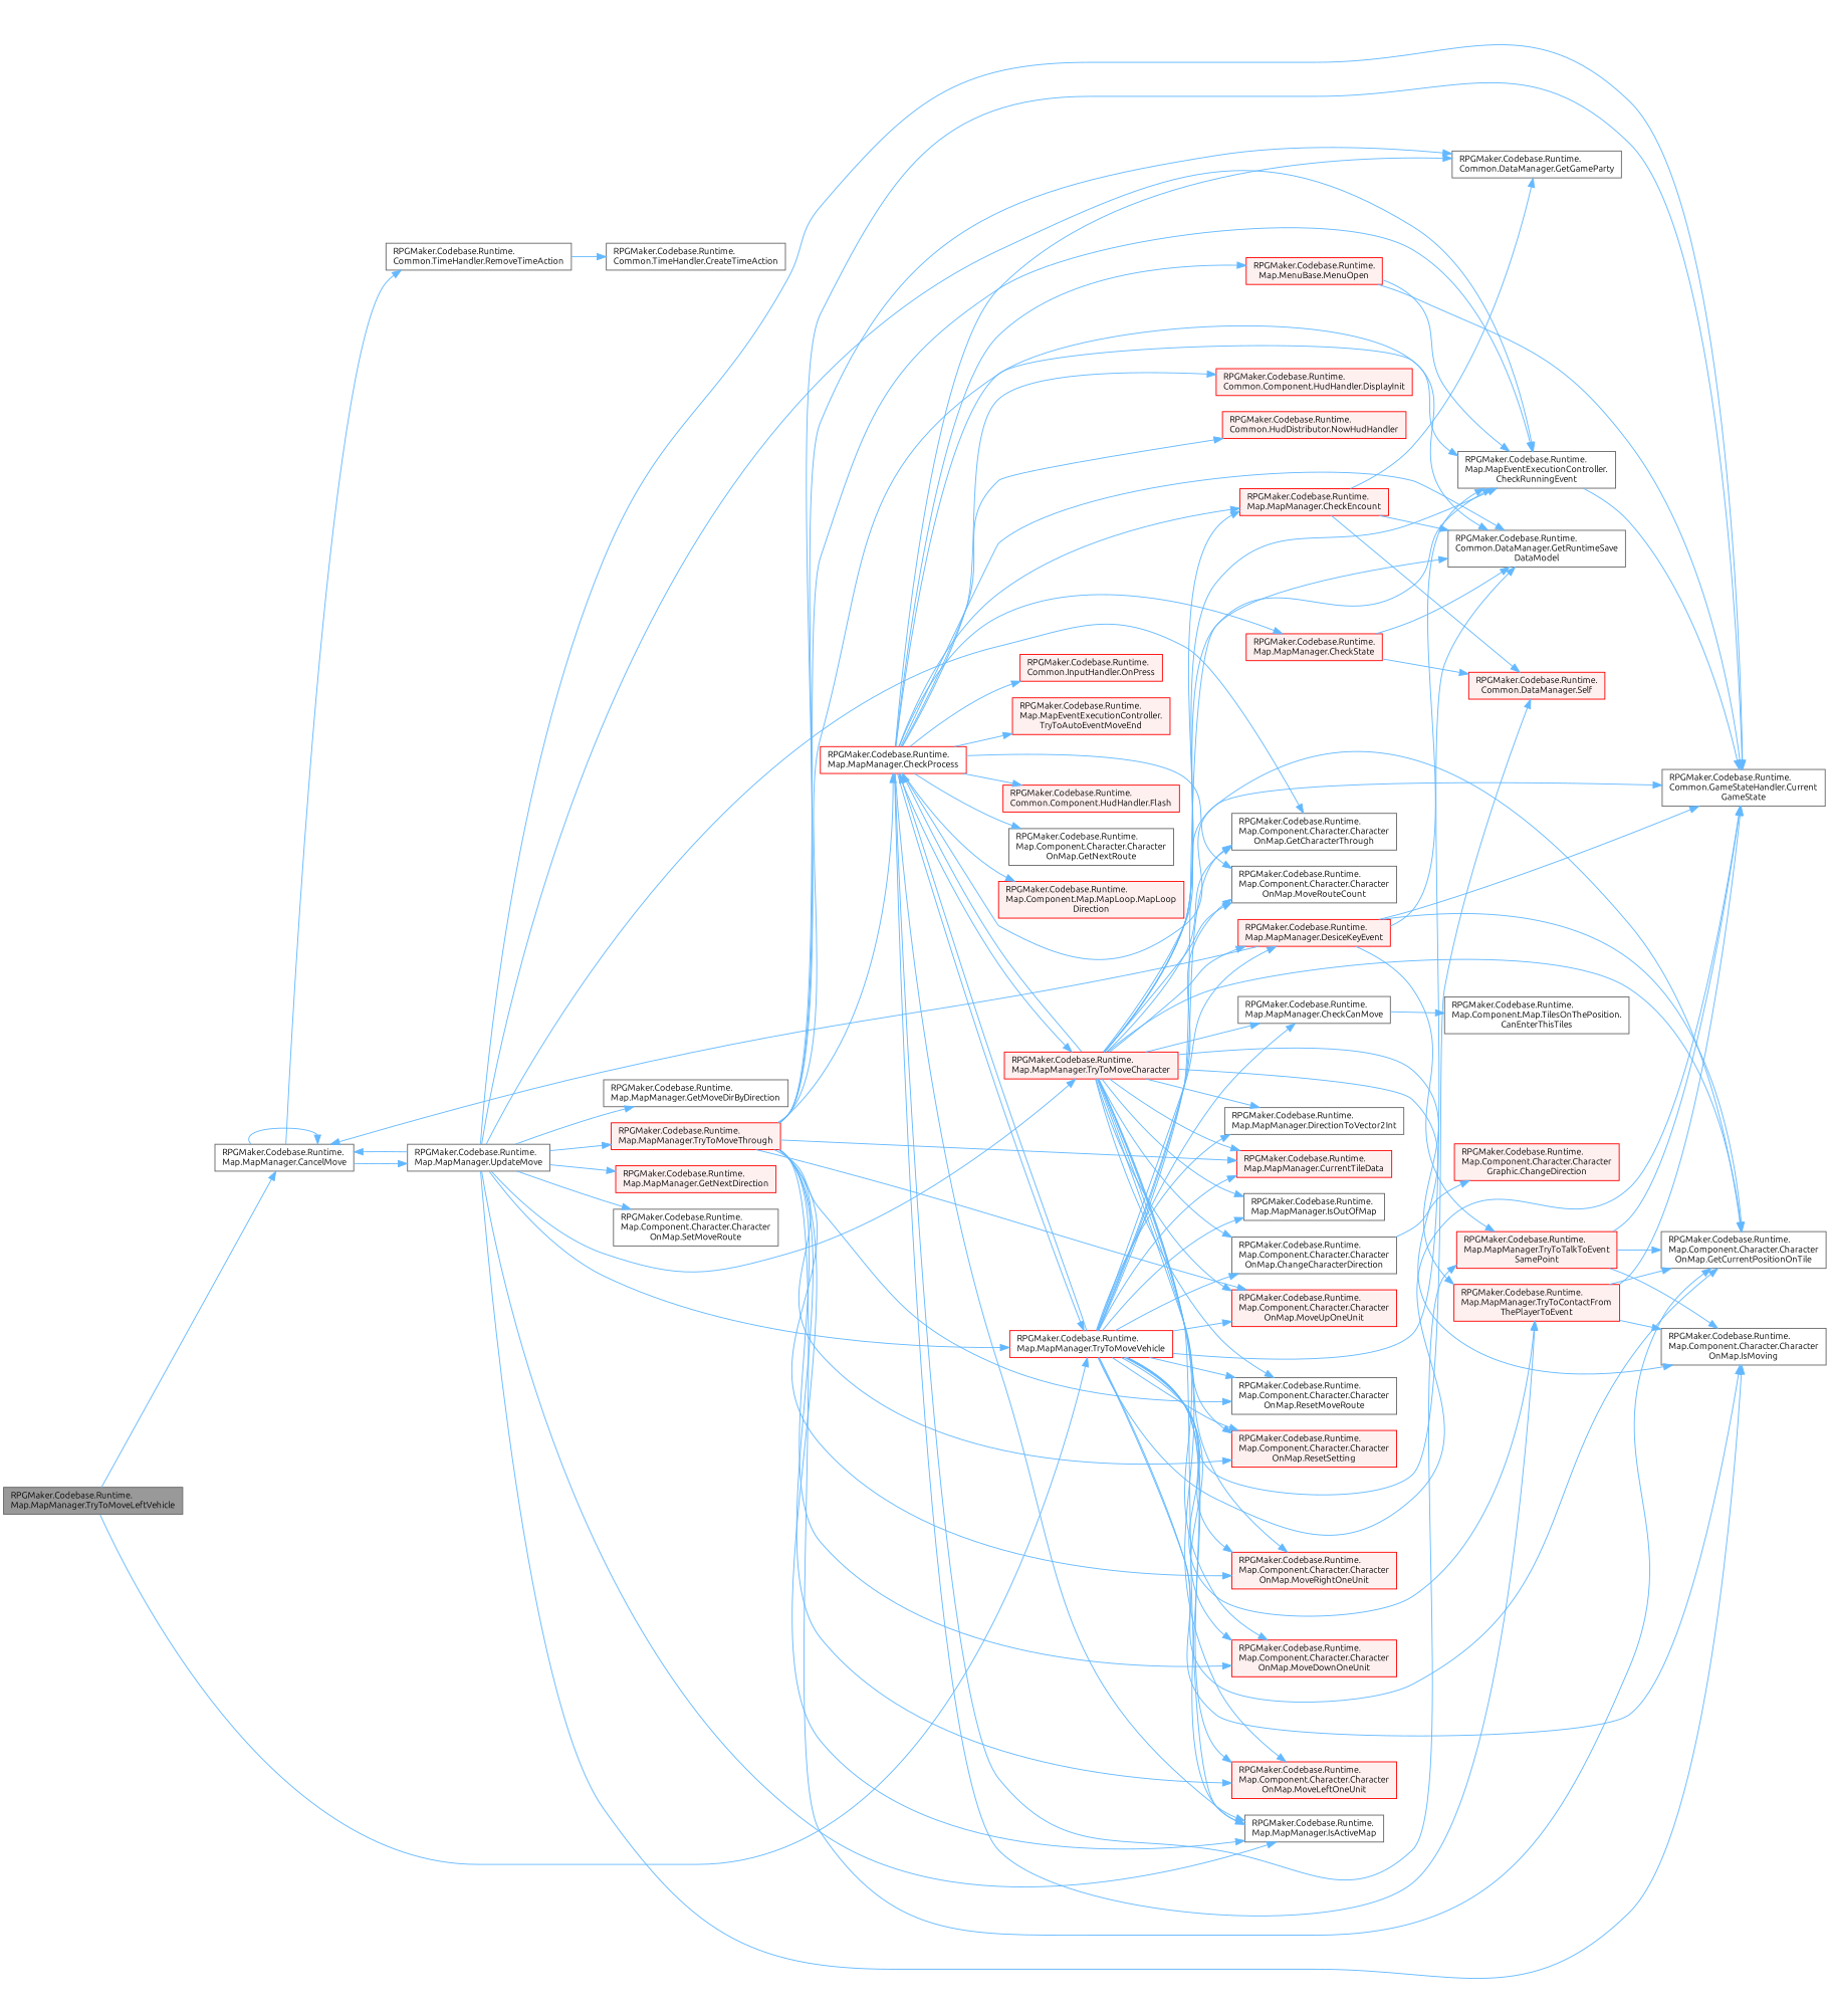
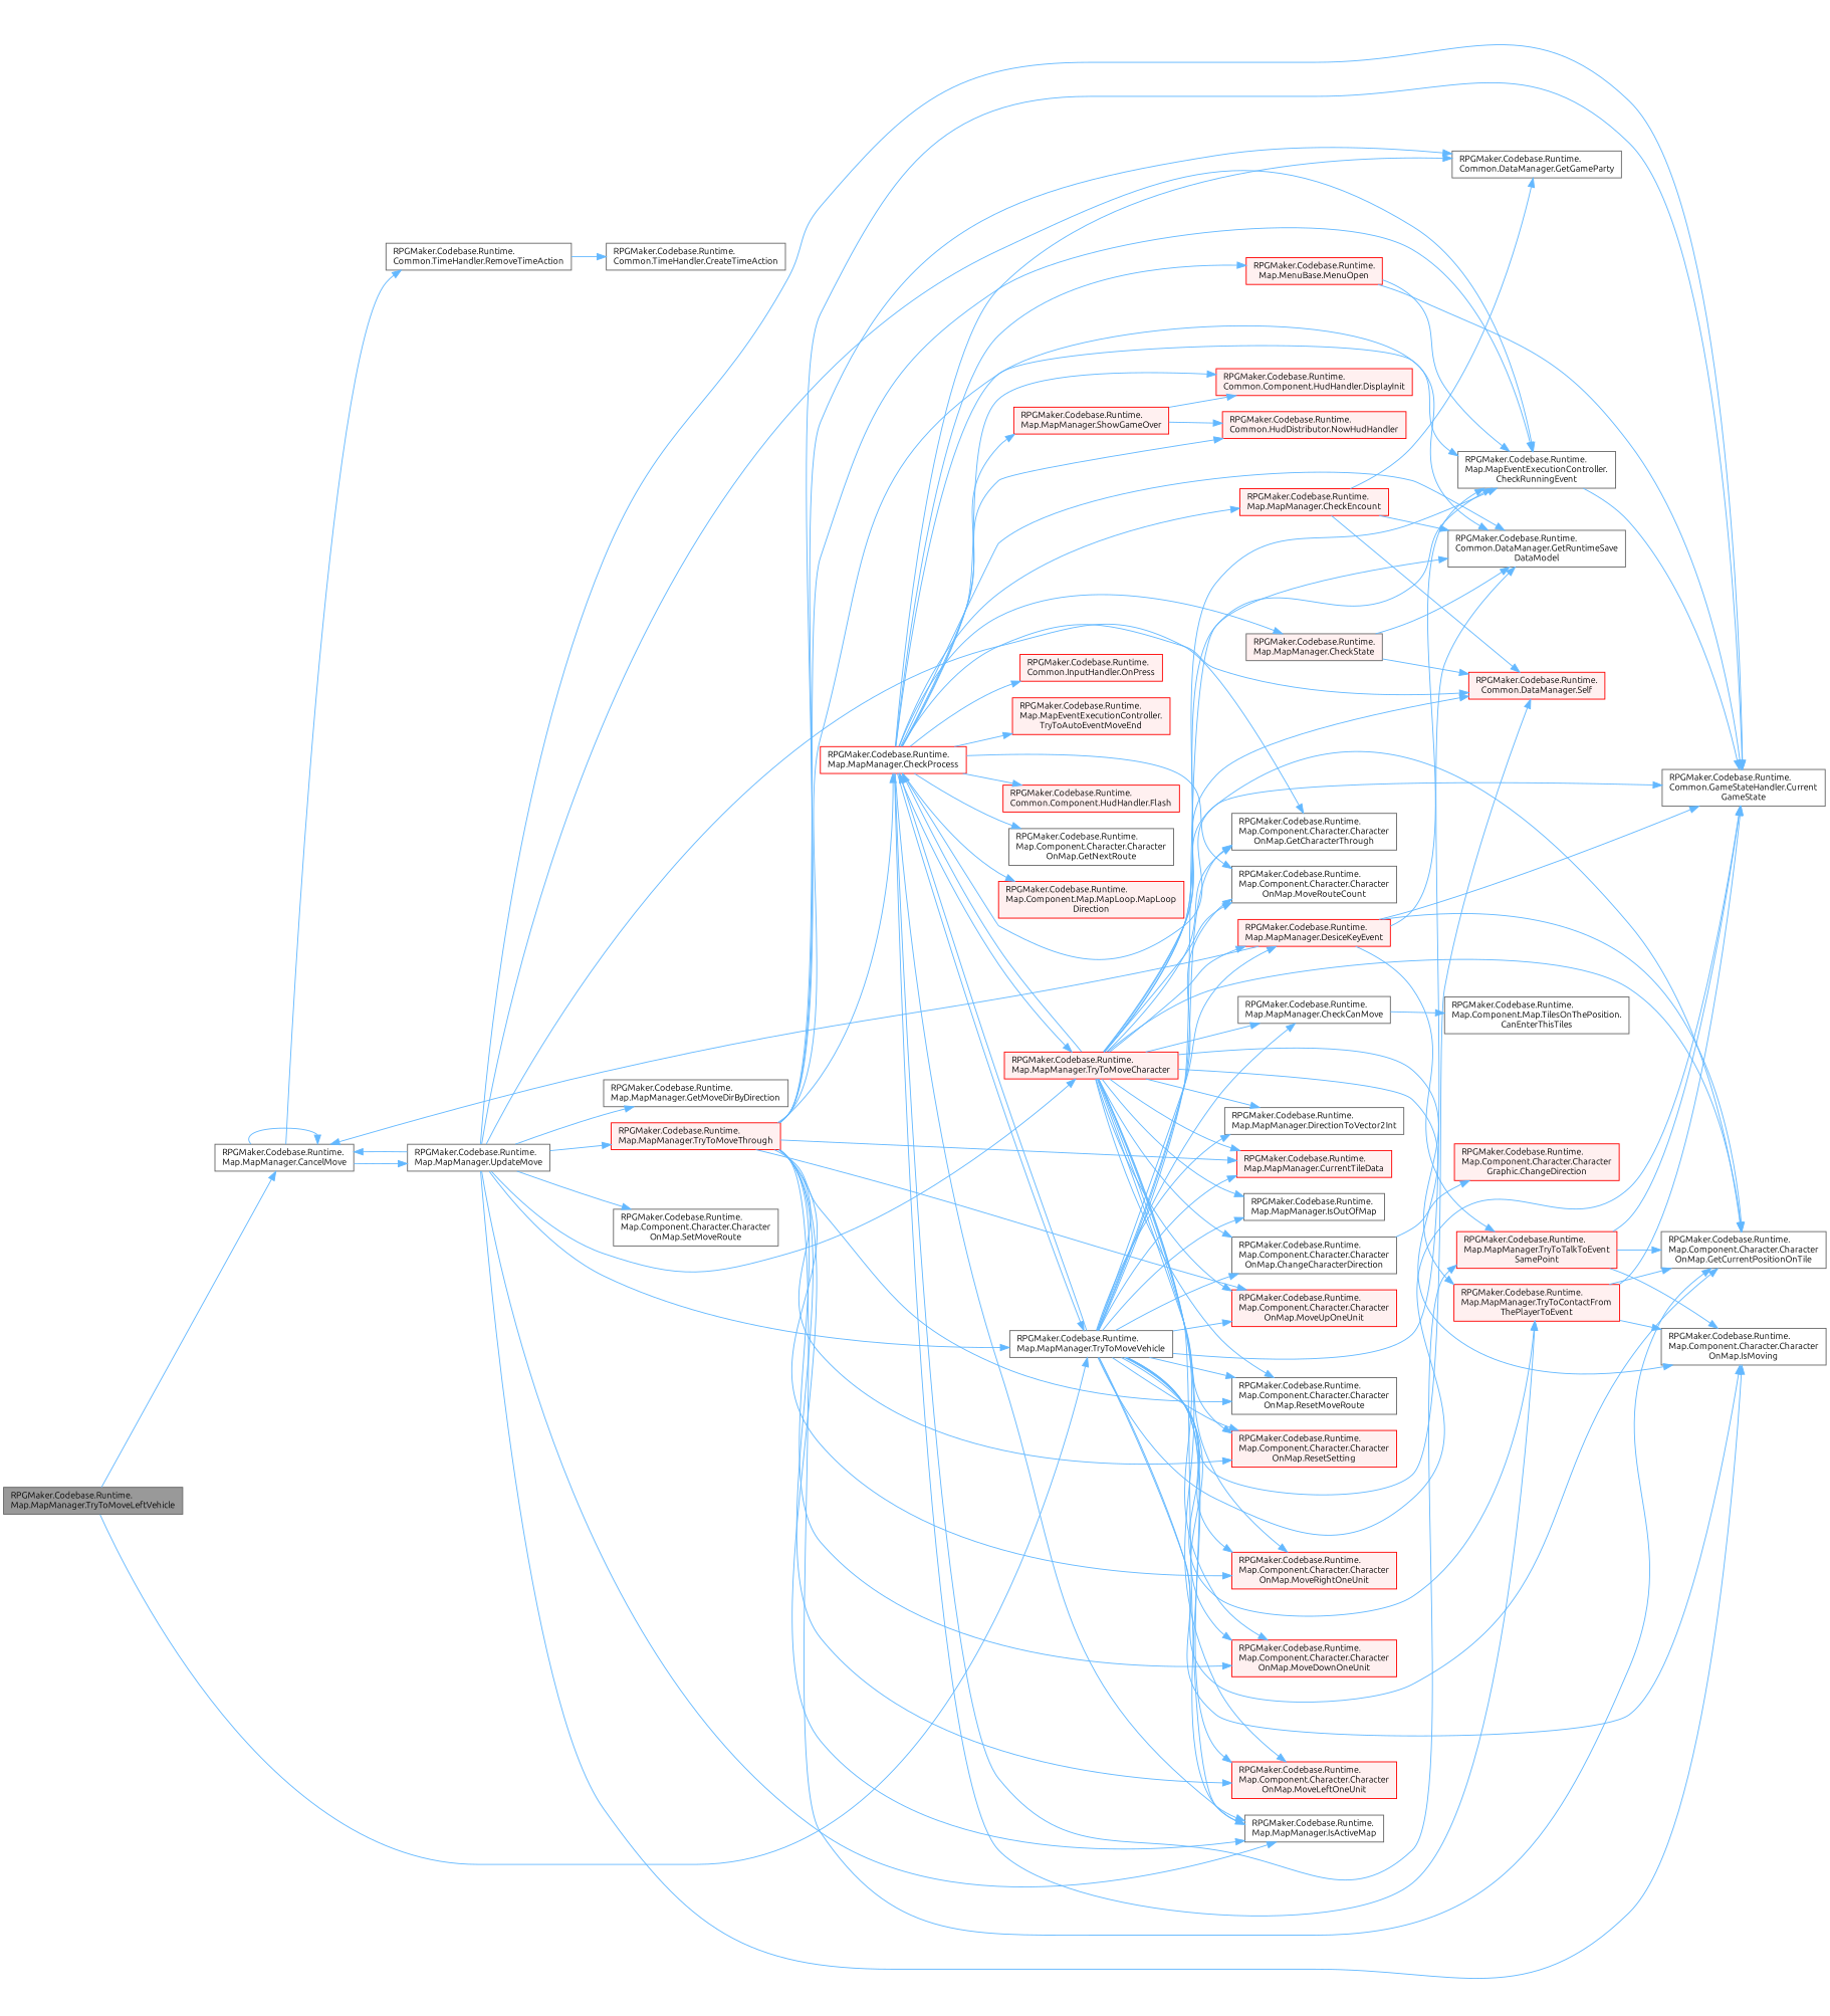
  digraph {
    fontname=Ubuntu
    rankdir=LR
    node [color=red fillcolor=white fontname=Ubuntu fontsize=10 shape=box style=filled]
    edge [color=steelblue1 fontname=Ubuntu fontsize=10 labelfontname=Helvetica labelfontsize=10 style=solid]
    n1 [color=gray40 fillcolor=grey60 fontcolor=black height=0.2 label="RPGMaker.Codebase.Runtime.\lMap.MapManager.TryToMoveLeftVehicle" width=0.4]
    n2 [color=grey40 height=0.2 label="RPGMaker.Codebase.Runtime.\lMap.MapManager.CancelMove" width=0.4]
-   n3 [height=0.2 label="RPGMaker.Codebase.Runtime.\lMap.MapManager.TryToMoveVehicle" width=0.4]
+   n3 [color=grey40 height=0.2 label="RPGMaker.Codebase.Runtime.\lMap.MapManager.TryToMoveVehicle" width=0.4]
    n4 [color=grey40 height=0.2 label="RPGMaker.Codebase.Runtime.\lCommon.TimeHandler.RemoveTimeAction" width=0.4]
    n5 [color=grey40 height=0.2 label="RPGMaker.Codebase.Runtime.\lMap.MapManager.UpdateMove" width=0.4]
    n6 [color=grey40 height=0.2 label="RPGMaker.Codebase.Runtime.\lMap.MapEventExecutionController.\lCheckRunningEvent" width=0.4]
    n7 [color=grey40 height=0.2 label="RPGMaker.Codebase.Runtime.\lCommon.GameStateHandler.Current\lGameState" width=0.4]
    n8 [color=grey40 height=0.2 label="RPGMaker.Codebase.Runtime.\lMap.Component.Character.Character\lOnMap.GetCharacterThrough" width=0.4]
    n9 [color=grey40 height=0.2 label="RPGMaker.Codebase.Runtime.\lMap.MapManager.IsActiveMap" width=0.4]
    n10 [color=grey40 height=0.2 label="RPGMaker.Codebase.Runtime.\lMap.Component.Character.Character\lOnMap.IsMoving" width=0.4]
    n11 [color=grey40 height=0.2 label="RPGMaker.Codebase.Runtime.\lMap.Component.Character.Character\lOnMap.ChangeCharacterDirection" width=0.4]
    n12 [color=grey40 height=0.2 label="RPGMaker.Codebase.Runtime.\lMap.MapManager.CheckCanMove" width=0.4]
    n13 [height=0.2 label="RPGMaker.Codebase.Runtime.\lMap.MapManager.CheckProcess" width=0.4]
    n14 [color=grey40 height=0.2 label="RPGMaker.Codebase.Runtime.\lCommon.DataManager.GetRuntimeSave\lDataModel" width=0.4]
    n15 [fillcolor="#FFF0F0" height=0.2 label="RPGMaker.Codebase.Runtime.\lCommon.DataManager.Self" width=0.4]
    n16 [color=grey40 height=0.2 label="RPGMaker.Codebase.Runtime.\lMap.Component.Character.Character\lOnMap.GetCurrentPositionOnTile" width=0.4]
    n17 [color=grey40 height=0.2 label="RPGMaker.Codebase.Runtime.\lMap.Component.Character.Character\lOnMap.MoveRouteCount" width=0.4]
    n18 [fillcolor="#FFF0F0" height=0.2 label="RPGMaker.Codebase.Runtime.\lMap.MapManager.TryToContactFrom\lThePlayerToEvent" width=0.4]
    n19 [fillcolor="#FFF0F0" height=0.2 label="RPGMaker.Codebase.Runtime.\lMap.MapManager.CurrentTileData" width=0.4]
    n20 [fillcolor="#FFF0F0" height=0.2 label="RPGMaker.Codebase.Runtime.\lMap.MapManager.DesiceKeyEvent" width=0.4]
    n21 [color=grey40 height=0.2 label="RPGMaker.Codebase.Runtime.\lMap.MapManager.DirectionToVector2Int" width=0.4]
    n22 [color=grey40 height=0.2 label="RPGMaker.Codebase.Runtime.\lMap.MapManager.IsOutOfMap" width=0.4]
    n23 [fillcolor="#FFF0F0" height=0.2 label="RPGMaker.Codebase.Runtime.\lMap.Component.Character.Character\lOnMap.MoveDownOneUnit" width=0.4]
    n24 [fillcolor="#FFF0F0" height=0.2 label="RPGMaker.Codebase.Runtime.\lMap.Component.Character.Character\lOnMap.MoveLeftOneUnit" width=0.4]
    n25 [fillcolor="#FFF0F0" height=0.2 label="RPGMaker.Codebase.Runtime.\lMap.Component.Character.Character\lOnMap.MoveRightOneUnit" width=0.4]
    n26 [fillcolor="#FFF0F0" height=0.2 label="RPGMaker.Codebase.Runtime.\lMap.Component.Character.Character\lOnMap.MoveUpOneUnit" width=0.4]
    n27 [color=grey40 height=0.2 label="RPGMaker.Codebase.Runtime.\lMap.Component.Character.Character\lOnMap.ResetMoveRoute" width=0.4]
    n28 [fillcolor="#FFF0F0" height=0.2 label="RPGMaker.Codebase.Runtime.\lMap.Component.Character.Character\lOnMap.ResetSetting" width=0.4]
    n29 [color=grey40 height=0.2 label="RPGMaker.Codebase.Runtime.\lCommon.TimeHandler.CreateTimeAction" width=0.4]
    n30 [color=grey40 height=0.2 label="RPGMaker.Codebase.Runtime.\lMap.MapManager.GetMoveDirByDirection" width=0.4]
-   n31 [fillcolor="#FFF0F0" height=0.2 label="RPGMaker.Codebase.Runtime.\lMap.MapManager.GetNextDirection" width=0.4]
    n32 [color=grey40 height=0.2 label="RPGMaker.Codebase.Runtime.\lMap.Component.Character.Character\lOnMap.SetMoveRoute" width=0.4]
    n33 [fillcolor="#FFF0F0" height=0.2 label="RPGMaker.Codebase.Runtime.\lMap.MapManager.TryToMoveCharacter" width=0.4]
    n34 [fillcolor="#FFF0F0" height=0.2 label="RPGMaker.Codebase.Runtime.\lMap.MapManager.TryToMoveThrough" width=0.4]
    n35 [color=grey40 height=0.2 label="RPGMaker.Codebase.Runtime.\lCommon.DataManager.GetGameParty" width=0.4]
    n36 [fillcolor="#FFF0F0" height=0.2 label="RPGMaker.Codebase.Runtime.\lMap.Component.Character.Character\lGraphic.ChangeDirection" width=0.4]
    n37 [color=grey40 height=0.2 label="RPGMaker.Codebase.Runtime.\lMap.Component.Map.TilesOnThePosition.\lCanEnterThisTiles" width=0.4]
    n38 [fillcolor="#FFF0F0" height=0.2 label="RPGMaker.Codebase.Runtime.\lMap.MapManager.CheckEncount" width=0.4]
-   n39 [fillcolor="#FFF0F0" height=0.2 label="RPGMaker.Codebase.Runtime.\lMap.MapManager.CheckState" width=0.4]
+   n39 [color=grey40 fillcolor="#FFF0F0" height=0.2 label="RPGMaker.Codebase.Runtime.\lMap.MapManager.CheckState" width=0.4]
    n40 [fillcolor="#FFF0F0" height=0.2 label="RPGMaker.Codebase.Runtime.\lCommon.Component.HudHandler.DisplayInit" width=0.4]
    n41 [fillcolor="#FFF0F0" height=0.2 label="RPGMaker.Codebase.Runtime.\lCommon.Component.HudHandler.Flash" width=0.4]
    n42 [color=grey40 height=0.2 label="RPGMaker.Codebase.Runtime.\lMap.Component.Character.Character\lOnMap.GetNextRoute" width=0.4]
    n43 [fillcolor="#FFF0F0" height=0.2 label="RPGMaker.Codebase.Runtime.\lMap.Component.Map.MapLoop.MapLoop\lDirection" width=0.4]
    n44 [fillcolor="#FFF0F0" height=0.2 label="RPGMaker.Codebase.Runtime.\lMap.MenuBase.MenuOpen" width=0.4]
    n45 [fillcolor="#FFF0F0" height=0.2 label="RPGMaker.Codebase.Runtime.\lCommon.HudDistributor.NowHudHandler" width=0.4]
    n46 [fillcolor="#FFF0F0" height=0.2 label="RPGMaker.Codebase.Runtime.\lCommon.InputHandler.OnPress" width=0.4]
+   n47 [fillcolor="#FFF0F0" height=0.2 label="RPGMaker.Codebase.Runtime.\lMap.MapManager.ShowGameOver" width=0.4]
    n48 [fillcolor="#FFF0F0" height=0.2 label="RPGMaker.Codebase.Runtime.\lMap.MapEventExecutionController.\lTryToAutoEventMoveEnd" width=0.4]
    n49 [fillcolor="#FFF0F0" height=0.2 label="RPGMaker.Codebase.Runtime.\lMap.MapManager.TryToTalkToEvent\lSamePoint" width=0.4]
    n1 -> n2
    n1 -> n3
    n2 -> n2
    n2 -> n4
    n2 -> n5
    n3 -> n6
    n3 -> n7
    n3 -> n8
    n3 -> n9
    n3 -> n10
    n3 -> n11
    n3 -> n12
    n3 -> n13
    n3 -> n14
    n3 -> n15
    n3 -> n16
    n3 -> n17
    n3 -> n18
    n3 -> n19
    n3 -> n20
    n3 -> n21
    n3 -> n22
    n3 -> n23
    n3 -> n24
    n3 -> n25
    n3 -> n26
    n3 -> n27
    n3 -> n28
    n4 -> n29
    n5 -> n2
    n5 -> n3
    n5 -> n6
    n5 -> n7
    n5 -> n8
    n5 -> n9
    n5 -> n10
    n5 -> n30
-   n5 -> n31
    n5 -> n32
    n5 -> n33
    n5 -> n34
    n6 -> n7
    n11 -> n36
    n12 -> n37
    n13 -> n3
    n13 -> n6
    n13 -> n9
    n13 -> n14
+   n13 -> n15
    n13 -> n16
    n13 -> n17
    n13 -> n18
    n13 -> n33
    n13 -> n35
    n13 -> n38
    n13 -> n39
    n13 -> n40
    n13 -> n41
    n13 -> n42
    n13 -> n43
    n13 -> n44
    n13 -> n45
    n13 -> n46
+   n13 -> n47
    n13 -> n48
    n13 -> n49
    n18 -> n7
    n18 -> n10
    n18 -> n16
    n20 -> n2
    n20 -> n6
    n20 -> n7
    n20 -> n16
    n20 -> n49
    n33 -> n6
    n33 -> n7
    n33 -> n8
    n33 -> n9
    n33 -> n10
    n33 -> n11
    n33 -> n12
    n33 -> n13
    n33 -> n14
-   n33 -> n38
+   n33 -> n15
    n33 -> n16
    n33 -> n17
    n33 -> n18
    n33 -> n19
    n33 -> n20
    n33 -> n21
    n33 -> n22
    n33 -> n23
    n33 -> n24
    n33 -> n25
    n33 -> n26
    n33 -> n27
    n33 -> n28
    n34 -> n6
    n34 -> n7
    n34 -> n9
    n34 -> n13
    n34 -> n14
    n34 -> n16
    n34 -> n19
    n34 -> n23
    n34 -> n24
    n34 -> n25
    n34 -> n26
    n34 -> n27
    n34 -> n28
    n34 -> n35
    n38 -> n14
    n38 -> n15
    n38 -> n35
    n39 -> n14
    n39 -> n15
    n44 -> n6
    n44 -> n7
+   n47 -> n40
+   n47 -> n45
    n49 -> n7
    n49 -> n10
    n49 -> n16
  }
